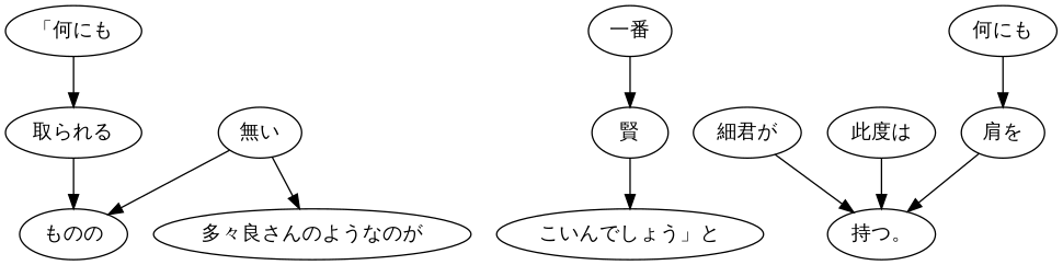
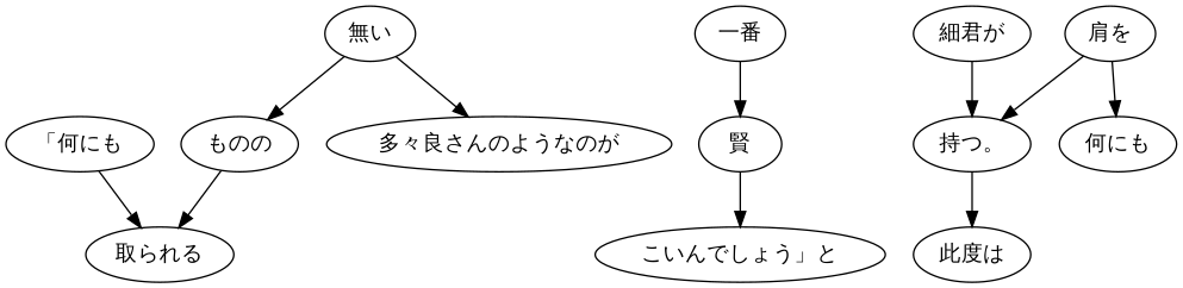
  digraph {
    n1 [label="「何にも"]
    n2 [label="取られる"]
    n3 [label="ものの"]
    n4 [label="無い"]
    n5 [label="多々良さんのようなのが"]
    n6 [label="こいんでしょう」と"]
    n7 [label="一番"]
    n8 [label="賢"]
    n9 [label="持つ。"]
    n10 [label="細君が"]
    n11 [label="此度は"]
    n12 [label="何にも"]
    n13 [label="肩を"]
    n1 -> n2
-   n2 -> n3
+   n3 -> n2
    n4 -> n3
    n4 -> n5
    n7 -> n8
    n8 -> n6
    n10 -> n9
-   n11 -> n9
-   n12 -> n13
+   n9 -> n11
+   n13 -> n12
    n13 -> n9
  }
